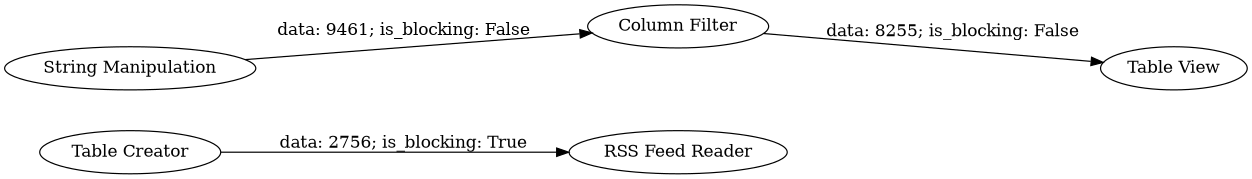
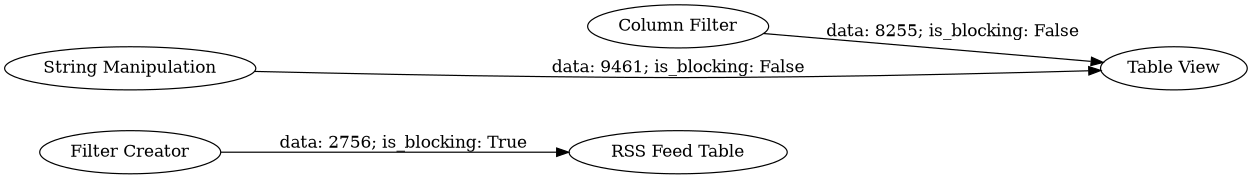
  digraph {
    rankdir=LR
-   n1 [label="RSS Feed Reader"]
+   n1 [label="RSS Feed Table"]
    n2 [label="String Manipulation"]
    n3 [label="Column Filter"]
-   n4 [label="Table Creator"]
+   n4 [label="Filter Creator"]
    n5 [label="Table View"]
-   n2 -> n3 [label="data: 9461; is_blocking: False"]
+   n2 -> n5 [label="data: 9461; is_blocking: False"]
    n3 -> n5 [label="data: 8255; is_blocking: False"]
    n4 -> n1 [label="data: 2756; is_blocking: True"]
  }
